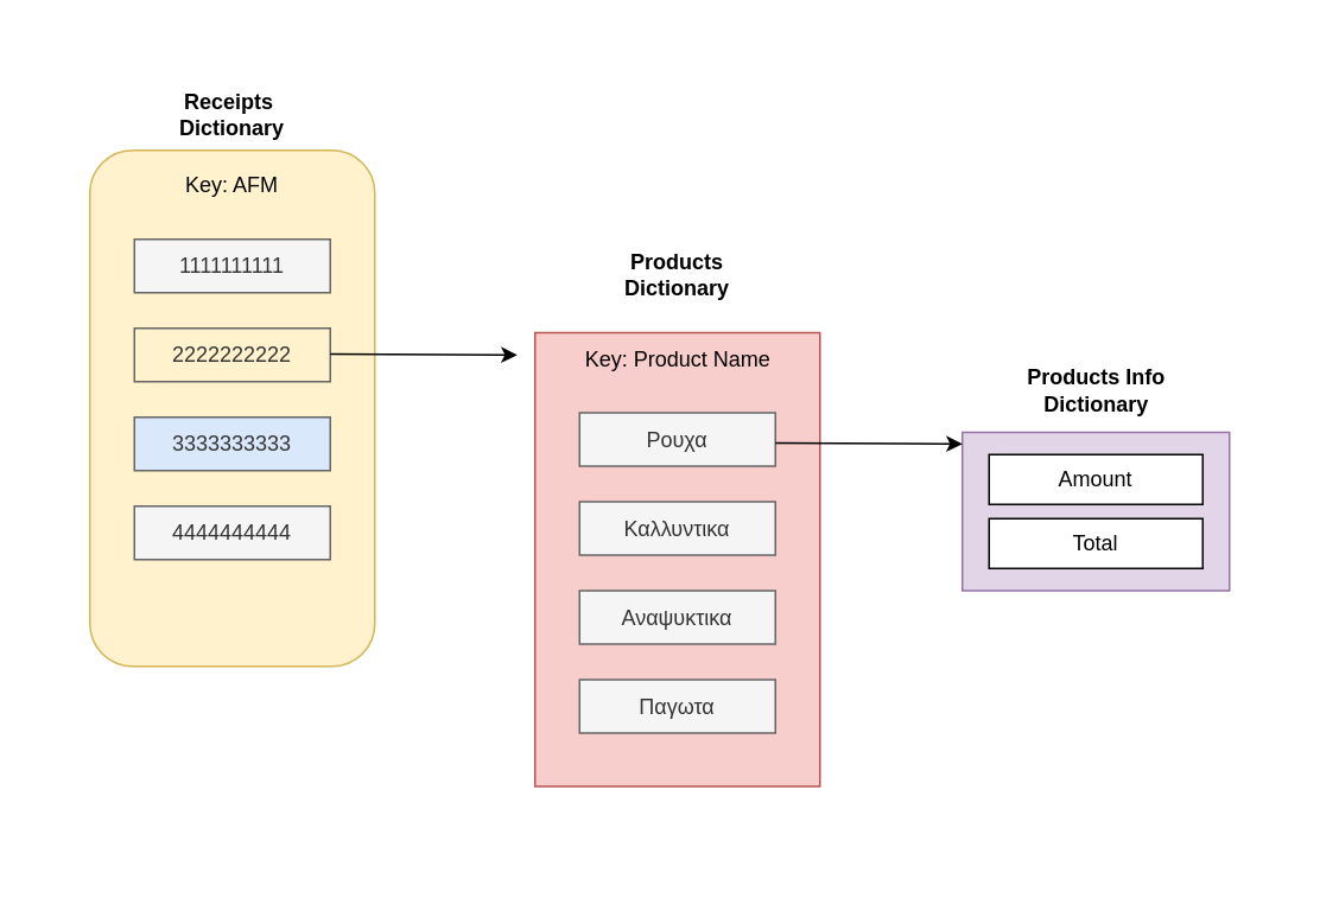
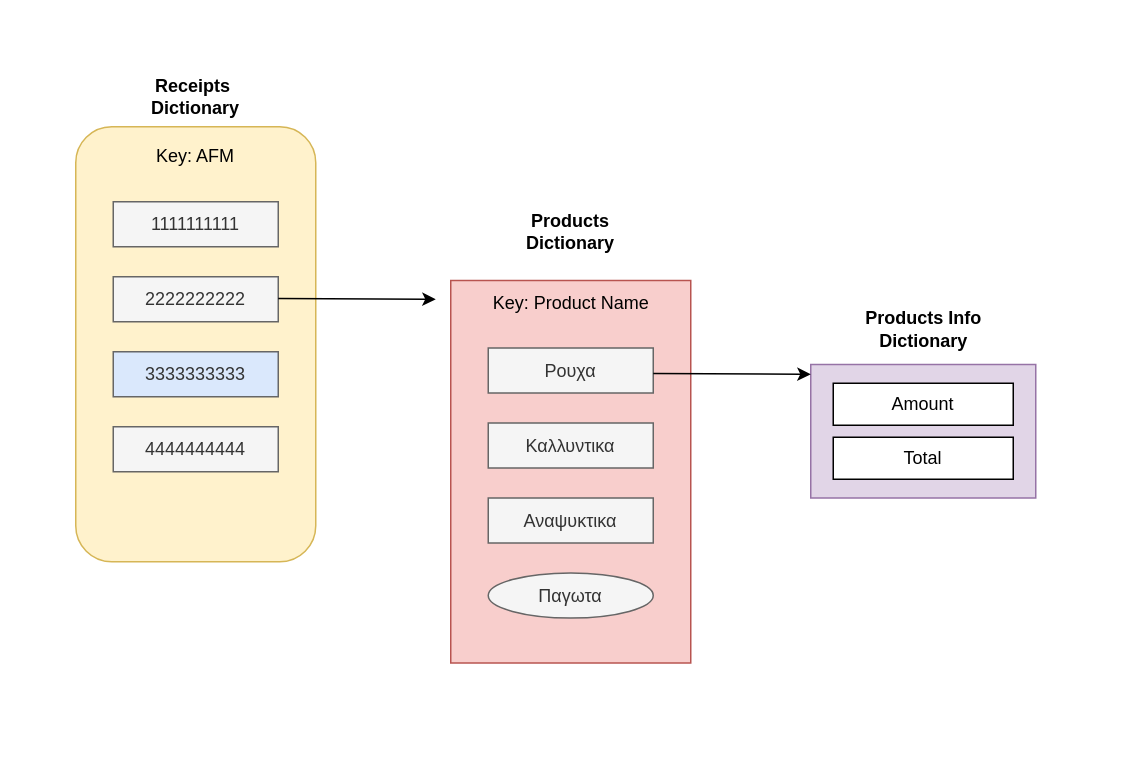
  <mxCell id="0" />
  <mxCell id="1" parent="0" />
  <mxCell id="2" value="" style="rounded=0;whiteSpace=wrap;html=1;strokeColor=none;" vertex="1" parent="1"><mxGeometry x="20" y="20" width="710" height="470" as="geometry" /></mxCell>
  <mxCell id="3" value="" style="rounded=0;whiteSpace=wrap;html=1;fillColor=#f8cecc;strokeColor=#b85450;" vertex="1" parent="1"><mxGeometry x="300" y="186.5" width="160" height="255" as="geometry" /></mxCell>
  <mxCell id="4" value="" style="rounded=1;whiteSpace=wrap;html=1;fillColor=#fff2cc;strokeColor=#d6b656;" vertex="1" parent="1"><mxGeometry x="50" y="84" width="160" height="290" as="geometry" /></mxCell>
  <mxCell id="5" value="1111111111" style="rounded=0;whiteSpace=wrap;html=1;fillColor=#f5f5f5;strokeColor=#666666;fontColor=#333333;" vertex="1" parent="1"><mxGeometry x="75" y="134" width="110" height="30" as="geometry" /></mxCell>
- <mxCell id="6" value="2222222222" style="rounded=0;whiteSpace=wrap;html=1;fillColor=#fff2cc;strokeColor=#666666;fontColor=#333333;" vertex="1" parent="1"><mxGeometry x="75" y="184" width="110" height="30" as="geometry" /></mxCell>
+ <mxCell id="6" value="2222222222" style="rounded=0;whiteSpace=wrap;html=1;fillColor=#f5f5f5;strokeColor=#666666;fontColor=#333333;" vertex="1" parent="1"><mxGeometry x="75" y="184" width="110" height="30" as="geometry" /></mxCell>
  <mxCell id="7" value="3333333333" style="rounded=0;whiteSpace=wrap;html=1;fillColor=#dae8fc;strokeColor=#666666;fontColor=#333333;" vertex="1" parent="1"><mxGeometry x="75" y="234" width="110" height="30" as="geometry" /></mxCell>
  <mxCell id="8" value="4444444444" style="rounded=0;whiteSpace=wrap;html=1;fillColor=#f5f5f5;strokeColor=#666666;fontColor=#333333;" vertex="1" parent="1"><mxGeometry x="75" y="284" width="110" height="30" as="geometry" /></mxCell>
  <mxCell id="9" value="Ρουχα" style="rounded=0;whiteSpace=wrap;html=1;fillColor=#f5f5f5;strokeColor=#666666;fontColor=#333333;" vertex="1" parent="1"><mxGeometry x="325" y="231.5" width="110" height="30" as="geometry" /></mxCell>
  <mxCell id="10" value="Καλλυντικα" style="rounded=0;whiteSpace=wrap;html=1;fillColor=#f5f5f5;strokeColor=#666666;fontColor=#333333;" vertex="1" parent="1"><mxGeometry x="325" y="281.5" width="110" height="30" as="geometry" /></mxCell>
  <mxCell id="11" value="Αναψυκτικα" style="rounded=0;whiteSpace=wrap;html=1;fillColor=#f5f5f5;strokeColor=#666666;fontColor=#333333;" vertex="1" parent="1"><mxGeometry x="325" y="331.5" width="110" height="30" as="geometry" /></mxCell>
- <mxCell id="12" value="Παγωτα" style="rounded=0;whiteSpace=wrap;html=1;fillColor=#f5f5f5;strokeColor=#666666;fontColor=#333333;" vertex="1" parent="1"><mxGeometry x="325" y="381.5" width="110" height="30" as="geometry" /></mxCell>
+ <mxCell id="12" value="Παγωτα" style="ellipse;whiteSpace=wrap;html=1;fillColor=#f5f5f5;strokeColor=#666666;fontColor=#333333;" vertex="1" parent="1"><mxGeometry x="325" y="381.5" width="110" height="30" as="geometry" /></mxCell>
  <mxCell id="13" value="" style="endArrow=classic;html=1;" edge="1" parent="1"><mxGeometry width="50" height="50" relative="1" as="geometry"><mxPoint x="185" y="198.5" as="sourcePoint" /><mxPoint x="290" y="199" as="targetPoint" /></mxGeometry></mxCell>
  <mxCell id="14" value="&lt;b&gt;Receipts&amp;nbsp; Dictionary&lt;/b&gt;" style="text;html=1;strokeColor=none;fillColor=none;align=center;verticalAlign=middle;whiteSpace=wrap;rounded=0;" vertex="1" parent="1"><mxGeometry x="80" y="54" width="100" height="20" as="geometry" /></mxCell>
  <mxCell id="15" value="Key: AFM" style="text;html=1;strokeColor=none;fillColor=none;align=center;verticalAlign=middle;whiteSpace=wrap;rounded=0;" vertex="1" parent="1"><mxGeometry x="95" y="94" width="70" height="20" as="geometry" /></mxCell>
  <mxCell id="16" value="&lt;b&gt;Products Dictionary&lt;/b&gt;" style="text;html=1;strokeColor=none;fillColor=none;align=center;verticalAlign=middle;whiteSpace=wrap;rounded=0;" vertex="1" parent="1"><mxGeometry x="360" y="144" width="40" height="20" as="geometry" /></mxCell>
  <mxCell id="17" value="Key: Product Name" style="text;html=1;strokeColor=none;fillColor=none;align=center;verticalAlign=middle;whiteSpace=wrap;rounded=0;" vertex="1" parent="1"><mxGeometry x="322.5" y="191.5" width="115" height="20" as="geometry" /></mxCell>
  <mxCell id="18" value="" style="rounded=0;whiteSpace=wrap;html=1;fillColor=#e1d5e7;strokeColor=#9673a6;" vertex="1" parent="1"><mxGeometry x="540" y="242.5" width="150" height="89" as="geometry" /></mxCell>
  <mxCell id="19" value="Amount" style="rounded=0;whiteSpace=wrap;html=1;" vertex="1" parent="1"><mxGeometry x="555" y="255" width="120" height="28" as="geometry" /></mxCell>
  <mxCell id="20" value="Total" style="rounded=0;whiteSpace=wrap;html=1;" vertex="1" parent="1"><mxGeometry x="555" y="291" width="120" height="28" as="geometry" /></mxCell>
  <mxCell id="21" value="&lt;b&gt;Products Info Dictionary&lt;/b&gt;" style="text;html=1;strokeColor=none;fillColor=none;align=center;verticalAlign=middle;whiteSpace=wrap;rounded=0;" vertex="1" parent="1"><mxGeometry x="572.5" y="209" width="85" height="20" as="geometry" /></mxCell>
  <mxCell id="22" value="" style="endArrow=classic;html=1;" edge="1" parent="1"><mxGeometry width="50" height="50" relative="1" as="geometry"><mxPoint x="435" y="248.5" as="sourcePoint" /><mxPoint x="540" y="249" as="targetPoint" /></mxGeometry></mxCell>
